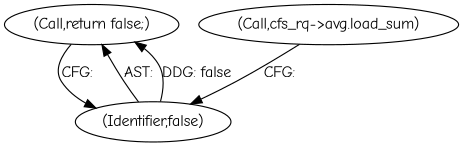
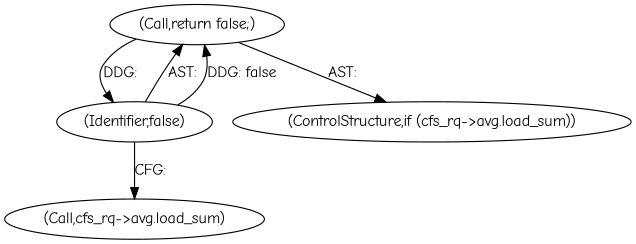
  digraph {
    fontname="Comic Neue"
    node [fontname="Comic Neue"]
    edge [fontname="Comic Neue"]
    n1 [label="(Call,return false;)"]
    n2 [label="(Identifier,false)"]
+   n3 [label="(ControlStructure,if (cfs_rq->avg.load_sum))"]
    n4 [label="(Call,cfs_rq->avg.load_sum)"]
-   n1 -> n2 [label="CFG: "]
+   n1 -> n2 [label="DDG: "]
+   n1 -> n3 [label="AST: "]
    n2 -> n1 [label="AST: "]
    n2 -> n1 [label="DDG: false"]
-   n4 -> n2 [label="CFG: "]
+   n2 -> n4 [label="CFG: "]
  }
